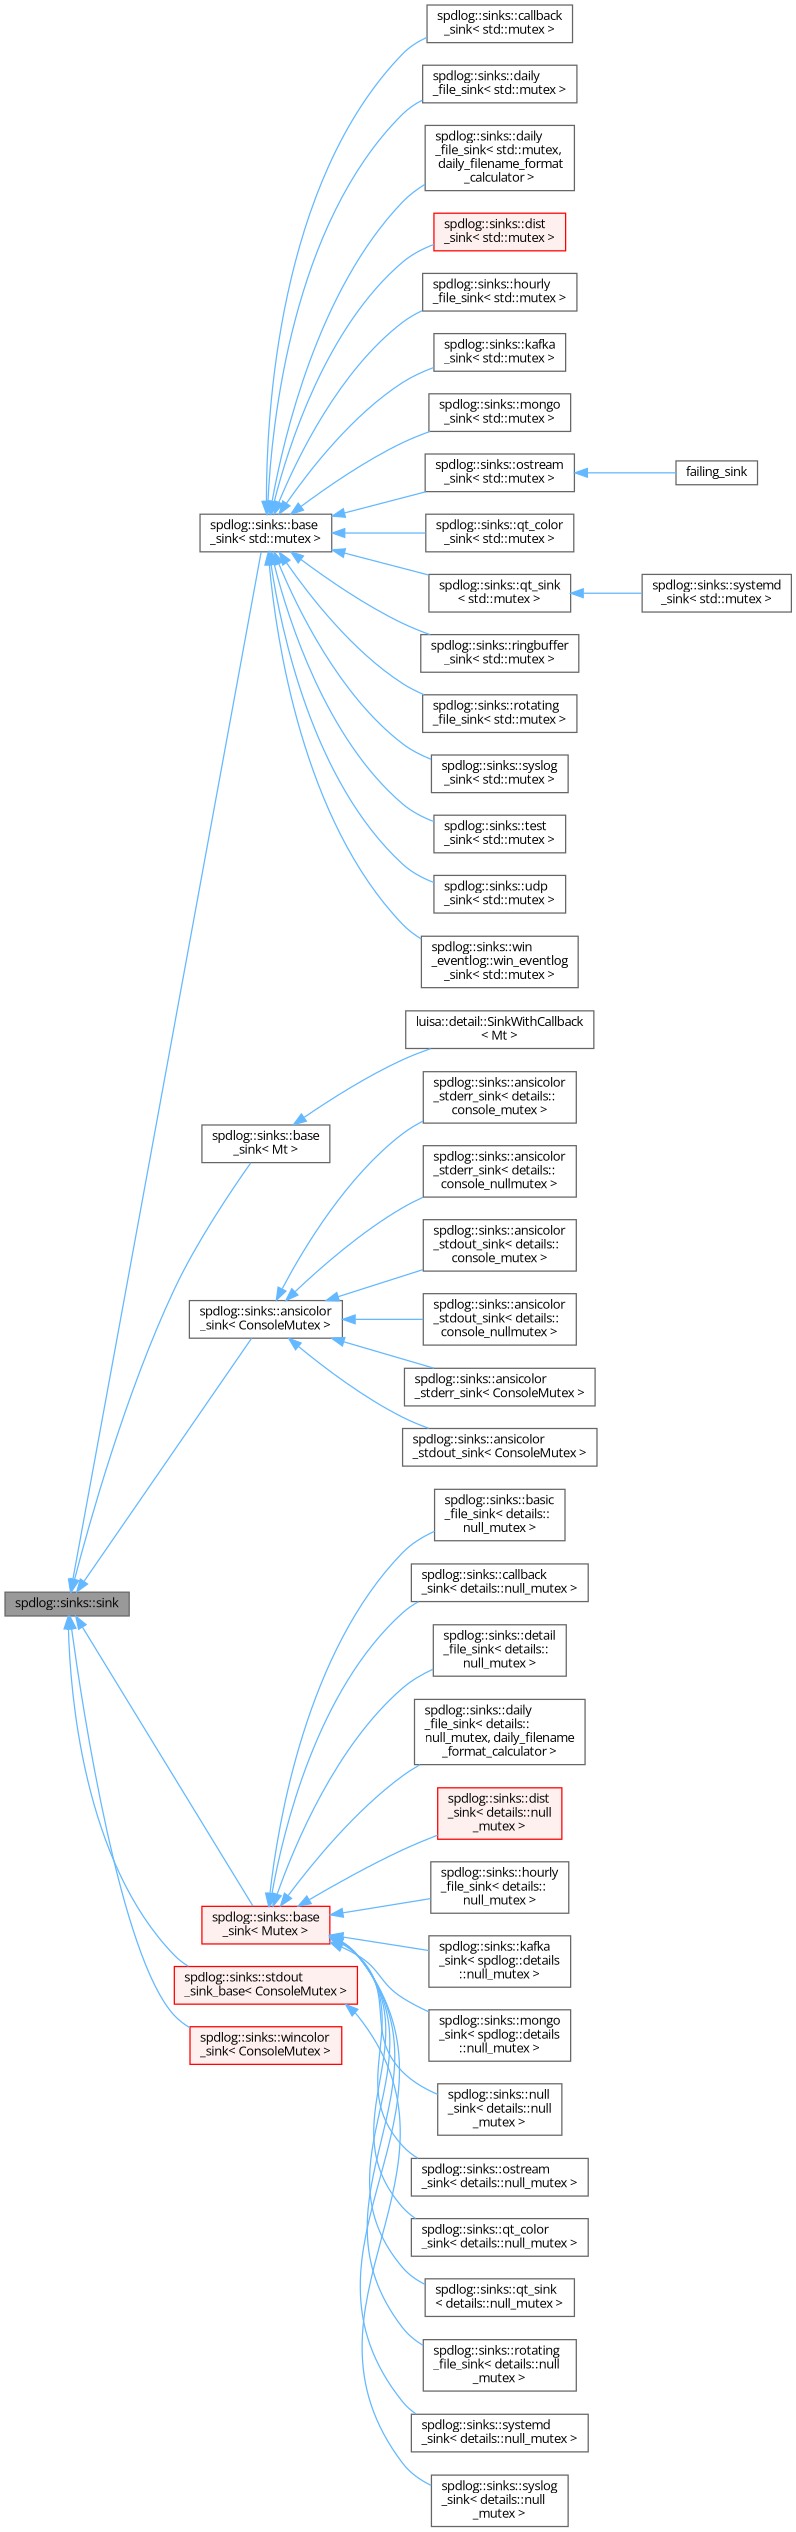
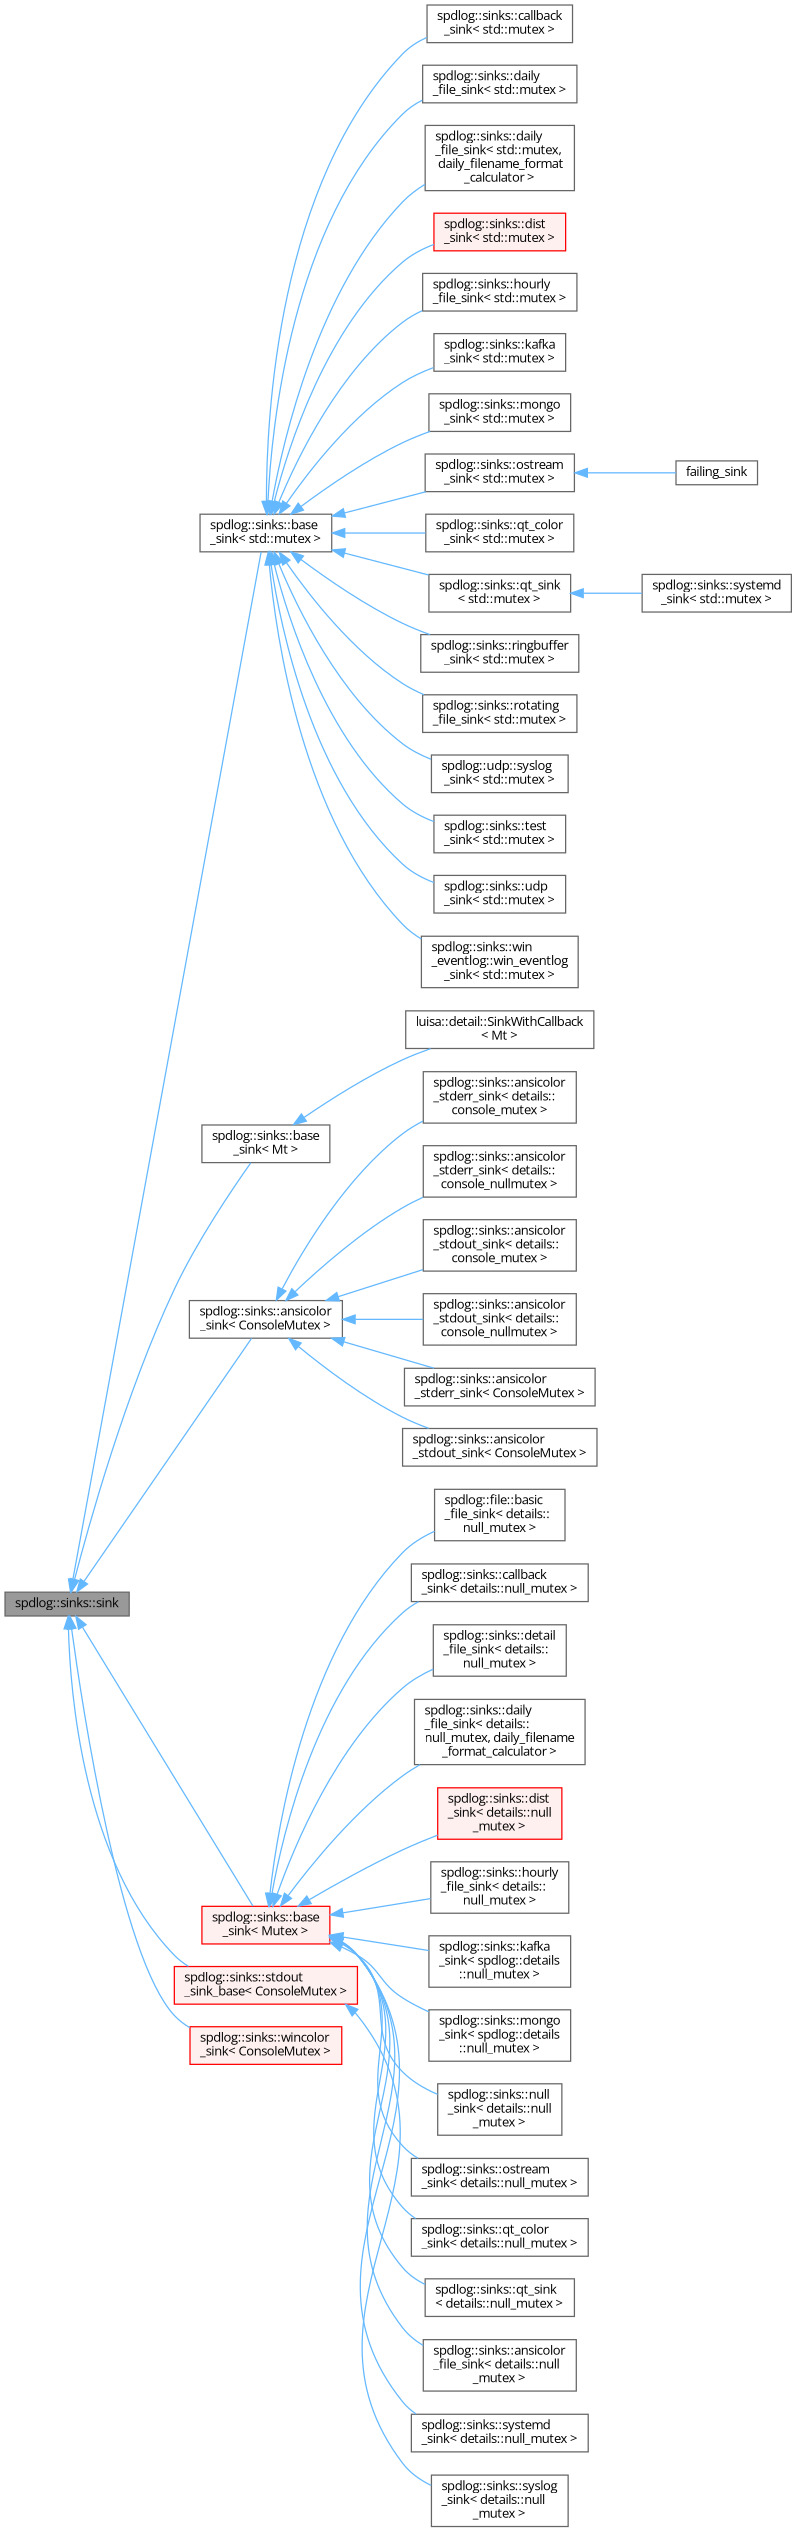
  digraph {
    fontname="Open Sans"
    rankdir=LR
    node [color=gray40 fillcolor=white fontname="Open Sans" fontsize=10 shape=box style=filled]
    edge [color=steelblue1 dir=back fontname="Open Sans" fontsize=10 labelfontname=Helvetica labelfontsize=10 style=solid]
    n1 [fillcolor=grey60 fontcolor=black height=0.2 label="spdlog::sinks::sink" width=0.4]
    n2 [height=0.2 label="spdlog::sinks::base\l_sink\< std::mutex \>" width=0.4]
    n3 [height=0.2 label="spdlog::sinks::base\l_sink\< Mt \>" width=0.4]
    n4 [height=0.2 label="spdlog::sinks::ansicolor\l_sink\< ConsoleMutex \>" width=0.4]
    n5 [color=red fillcolor="#FFF0F0" height=0.2 label="spdlog::sinks::base\l_sink\< Mutex \>" width=0.4]
    n6 [color=red fillcolor="#FFF0F0" height=0.2 label="spdlog::sinks::stdout\l_sink_base\< ConsoleMutex \>" width=0.4]
    n7 [color=red fillcolor="#FFF0F0" height=0.2 label="spdlog::sinks::wincolor\l_sink\< ConsoleMutex \>" width=0.4]
    n8 [height=0.2 label="spdlog::sinks::callback\l_sink\< std::mutex \>" width=0.4]
    n9 [height=0.2 label="spdlog::sinks::daily\l_file_sink\< std::mutex \>" width=0.4]
    n10 [height=0.2 label="spdlog::sinks::daily\l_file_sink\< std::mutex,\l daily_filename_format\l_calculator \>" width=0.4]
    n11 [color=red fillcolor="#FFF0F0" height=0.2 label="spdlog::sinks::dist\l_sink\< std::mutex \>" width=0.4]
    n12 [height=0.2 label="spdlog::sinks::hourly\l_file_sink\< std::mutex \>" width=0.4]
    n13 [height=0.2 label="spdlog::sinks::kafka\l_sink\< std::mutex \>" width=0.4]
    n14 [height=0.2 label="spdlog::sinks::mongo\l_sink\< std::mutex \>" width=0.4]
    n15 [height=0.2 label="spdlog::sinks::ostream\l_sink\< std::mutex \>" width=0.4]
    n16 [height=0.2 label="spdlog::sinks::qt_color\l_sink\< std::mutex \>" width=0.4]
    n17 [height=0.2 label="spdlog::sinks::qt_sink\l\< std::mutex \>" width=0.4]
    n18 [height=0.2 label="spdlog::sinks::ringbuffer\l_sink\< std::mutex \>" width=0.4]
    n19 [height=0.2 label="spdlog::sinks::rotating\l_file_sink\< std::mutex \>" width=0.4]
-   n20 [height=0.2 label="spdlog::sinks::syslog\l_sink\< std::mutex \>" width=0.4]
+   n20 [height=0.2 label="spdlog::udp::syslog\l_sink\< std::mutex \>" width=0.4]
    n21 [height=0.2 label="spdlog::sinks::test\l_sink\< std::mutex \>" width=0.4]
    n22 [height=0.2 label="spdlog::sinks::udp\l_sink\< std::mutex \>" width=0.4]
    n23 [height=0.2 label="spdlog::sinks::win\l_eventlog::win_eventlog\l_sink\< std::mutex \>" width=0.4]
    n24 [height=0.2 label="luisa::detail::SinkWithCallback\l\< Mt \>" width=0.4]
    n25 [height=0.2 label="spdlog::sinks::ansicolor\l_stderr_sink\< details::\lconsole_mutex \>" width=0.4]
    n26 [height=0.2 label="spdlog::sinks::ansicolor\l_stderr_sink\< details::\lconsole_nullmutex \>" width=0.4]
    n27 [height=0.2 label="spdlog::sinks::ansicolor\l_stdout_sink\< details::\lconsole_mutex \>" width=0.4]
    n28 [height=0.2 label="spdlog::sinks::ansicolor\l_stdout_sink\< details::\lconsole_nullmutex \>" width=0.4]
    n29 [height=0.2 label="spdlog::sinks::ansicolor\l_stderr_sink\< ConsoleMutex \>" width=0.4]
    n30 [height=0.2 label="spdlog::sinks::ansicolor\l_stdout_sink\< ConsoleMutex \>" width=0.4]
-   n31 [height=0.2 label="spdlog::sinks::basic\l_file_sink\< details::\lnull_mutex \>" width=0.4]
+   n31 [height=0.2 label="spdlog::file::basic\l_file_sink\< details::\lnull_mutex \>" width=0.4]
    n32 [height=0.2 label="spdlog::sinks::callback\l_sink\< details::null_mutex \>" width=0.4]
    n33 [height=0.2 label="spdlog::sinks::detail\l_file_sink\< details::\lnull_mutex \>" width=0.4]
    n34 [height=0.2 label="spdlog::sinks::daily\l_file_sink\< details::\lnull_mutex, daily_filename\l_format_calculator \>" width=0.4]
    n35 [color=red fillcolor="#FFF0F0" height=0.2 label="spdlog::sinks::dist\l_sink\< details::null\l_mutex \>" width=0.4]
    n36 [height=0.2 label="spdlog::sinks::hourly\l_file_sink\< details::\lnull_mutex \>" width=0.4]
    n37 [height=0.2 label="spdlog::sinks::kafka\l_sink\< spdlog::details\l::null_mutex \>" width=0.4]
    n38 [height=0.2 label="spdlog::sinks::mongo\l_sink\< spdlog::details\l::null_mutex \>" width=0.4]
    n39 [height=0.2 label="spdlog::sinks::null\l_sink\< details::null\l_mutex \>" width=0.4]
    n40 [height=0.2 label="spdlog::sinks::ostream\l_sink\< details::null_mutex \>" width=0.4]
    n41 [height=0.2 label="spdlog::sinks::qt_color\l_sink\< details::null_mutex \>" width=0.4]
    n42 [height=0.2 label="spdlog::sinks::qt_sink\l\< details::null_mutex \>" width=0.4]
-   n43 [height=0.2 label="spdlog::sinks::rotating\l_file_sink\< details::null\l_mutex \>" width=0.4]
+   n43 [height=0.2 label="spdlog::sinks::ansicolor\l_file_sink\< details::null\l_mutex \>" width=0.4]
    n44 [height=0.2 label="spdlog::sinks::systemd\l_sink\< details::null_mutex \>" width=0.4]
    n45 [height=0.2 label="spdlog::sinks::syslog\l_sink\< details::null\l_mutex \>" width=0.4]
    n46 [height=0.2 label=failing_sink width=0.4]
    n47 [height=0.2 label="spdlog::sinks::systemd\l_sink\< std::mutex \>" width=0.4]
    n1 -> n2
    n1 -> n3
    n1 -> n4
    n1 -> n5
    n1 -> n6
    n1 -> n7
    n2 -> n8
    n2 -> n9
    n2 -> n10
    n2 -> n11
    n2 -> n12
    n2 -> n13
    n2 -> n14
    n2 -> n15
    n2 -> n16
    n2 -> n17
    n2 -> n18
    n2 -> n19
    n2 -> n20
    n2 -> n21
    n2 -> n22
    n2 -> n23
    n3 -> n24
    n4 -> n25
    n4 -> n26
    n4 -> n27
    n4 -> n28
    n4 -> n29
    n4 -> n30
    n5 -> n31
    n5 -> n32
    n5 -> n33
    n5 -> n34
    n5 -> n35
    n5 -> n36
    n5 -> n37
    n5 -> n38
    n5 -> n39
    n5 -> n40
    n5 -> n41
    n5 -> n42
    n5 -> n43
    n5 -> n44
    n6 -> n45
    n15 -> n46
    n17 -> n47
  }
